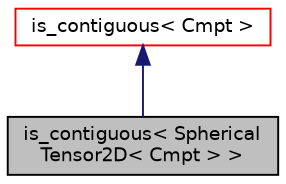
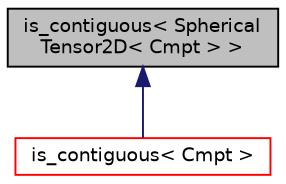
  digraph {
    node [fontname=Helvetica fontsize=10 shape=record]
    n1 [color=black fillcolor=grey75 fontcolor=black height=0.2 label="is_contiguous\< Spherical\lTensor2D\< Cmpt \> \>" style=filled width=0.4]
    n2 [color=red height=0.2 label="is_contiguous\< Cmpt \>" width=0.4]
-   n2 -> n1 [color=midnightblue dir=back fontname=Helvetica fontsize=10 labelfontname=Helvetica labelfontsize=10 style=solid]
+   n1 -> n2 [color=midnightblue dir=back fontname=Helvetica fontsize=10 labelfontname=Helvetica labelfontsize=10 style=solid]
  }
